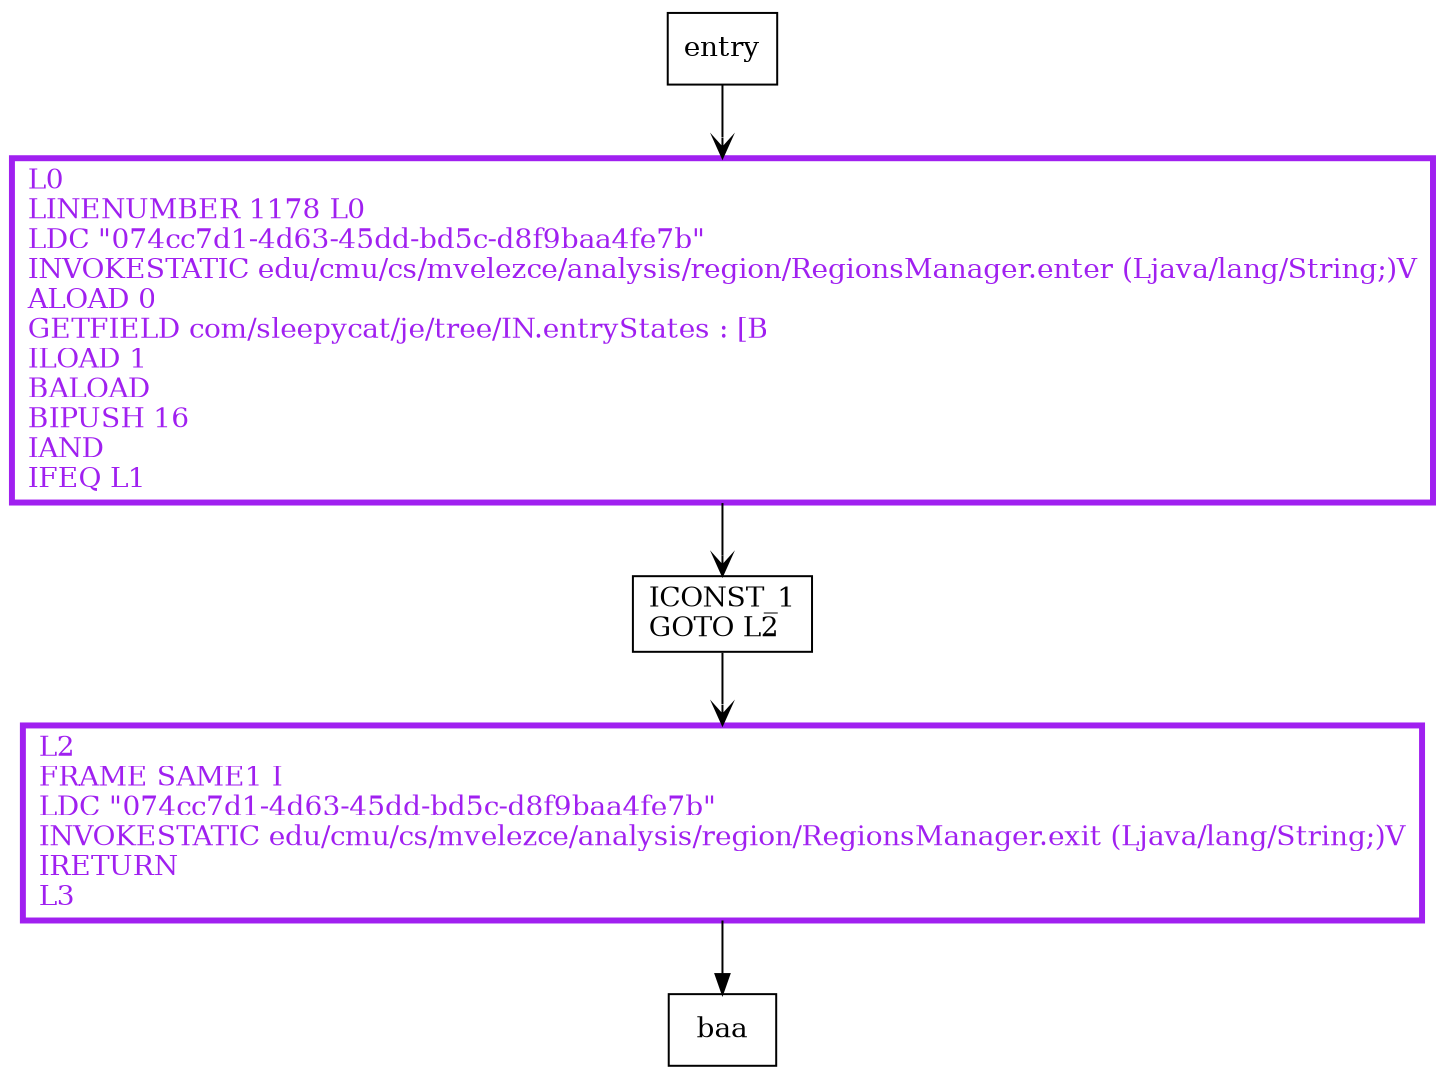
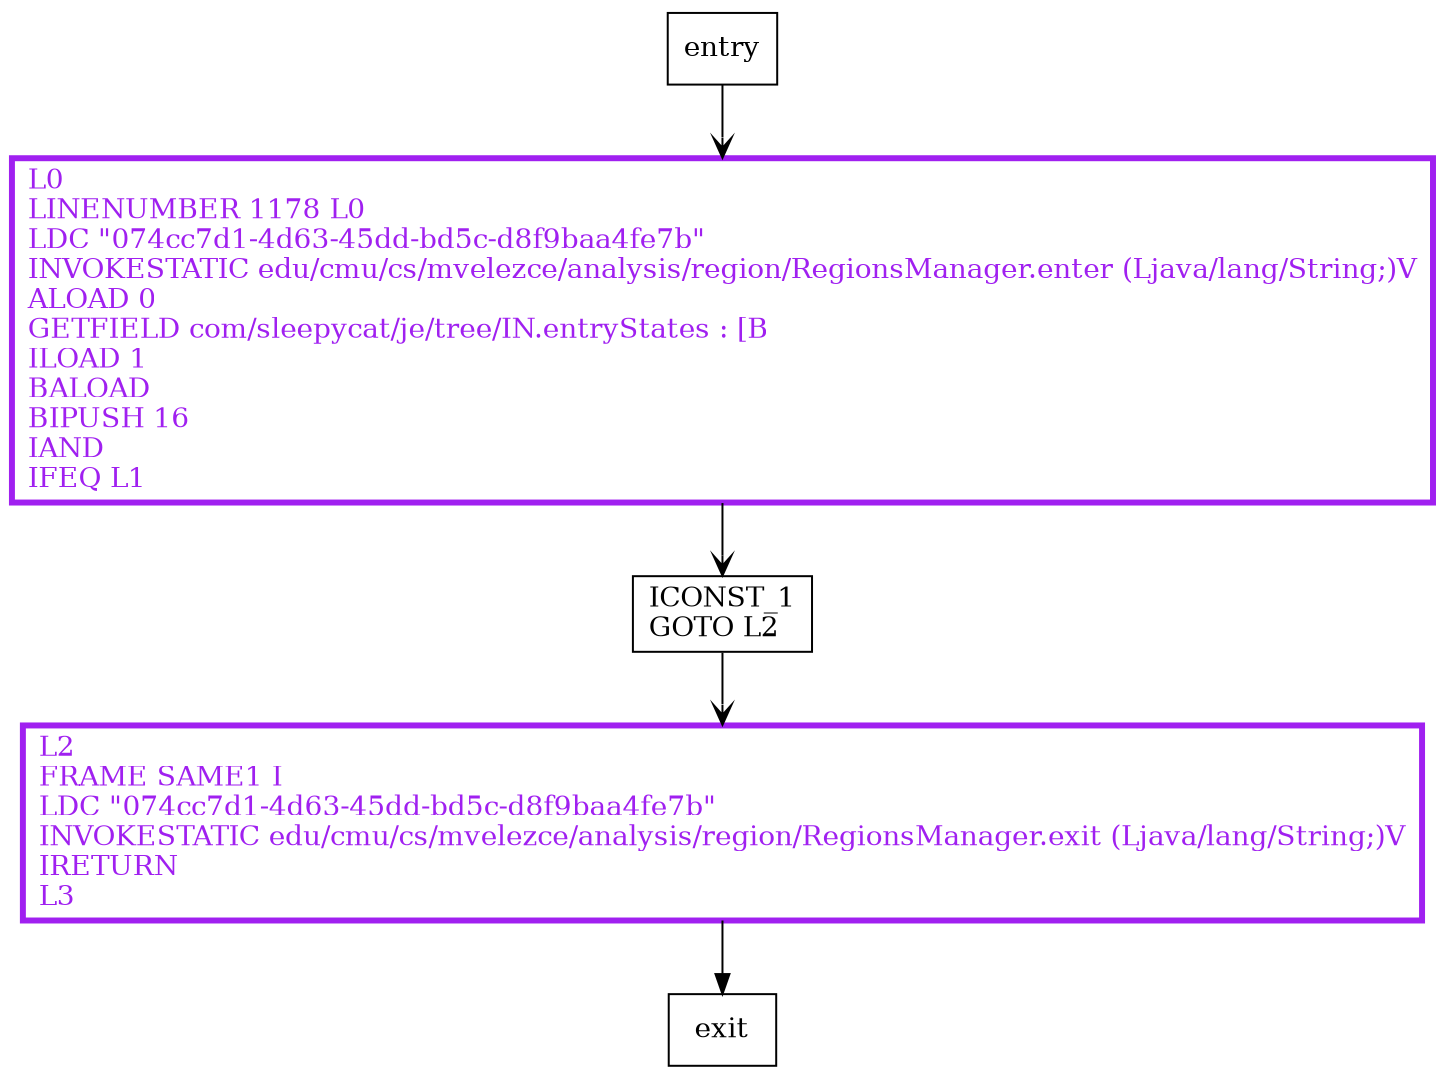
  digraph {
    node [shape=record]
    edge [arrowhead=vee]
    n1 [color=purple fontcolor=purple label="L2\lFRAME SAME1 I\lLDC \"074cc7d1-4d63-45dd-bd5c-d8f9baa4fe7b\"\lINVOKESTATIC edu/cmu/cs/mvelezce/analysis/region/RegionsManager.exit (Ljava/lang/String;)V\lIRETURN\lL3\l" penwidth=3]
-   exit [label=baa]
+   exit
    n3 [color=purple fontcolor=purple label="L0\lLINENUMBER 1178 L0\lLDC \"074cc7d1-4d63-45dd-bd5c-d8f9baa4fe7b\"\lINVOKESTATIC edu/cmu/cs/mvelezce/analysis/region/RegionsManager.enter (Ljava/lang/String;)V\lALOAD 0\lGETFIELD com/sleepycat/je/tree/IN.entryStates : [B\lILOAD 1\lBALOAD\lBIPUSH 16\lIAND\lIFEQ L1\l" penwidth=3]
    n4 [label="ICONST_1\lGOTO L2\l"]
    entry
    n1 -> exit [arrowhead=normal]
    n3 -> n4
    n4 -> n1
    entry -> n3
  }
